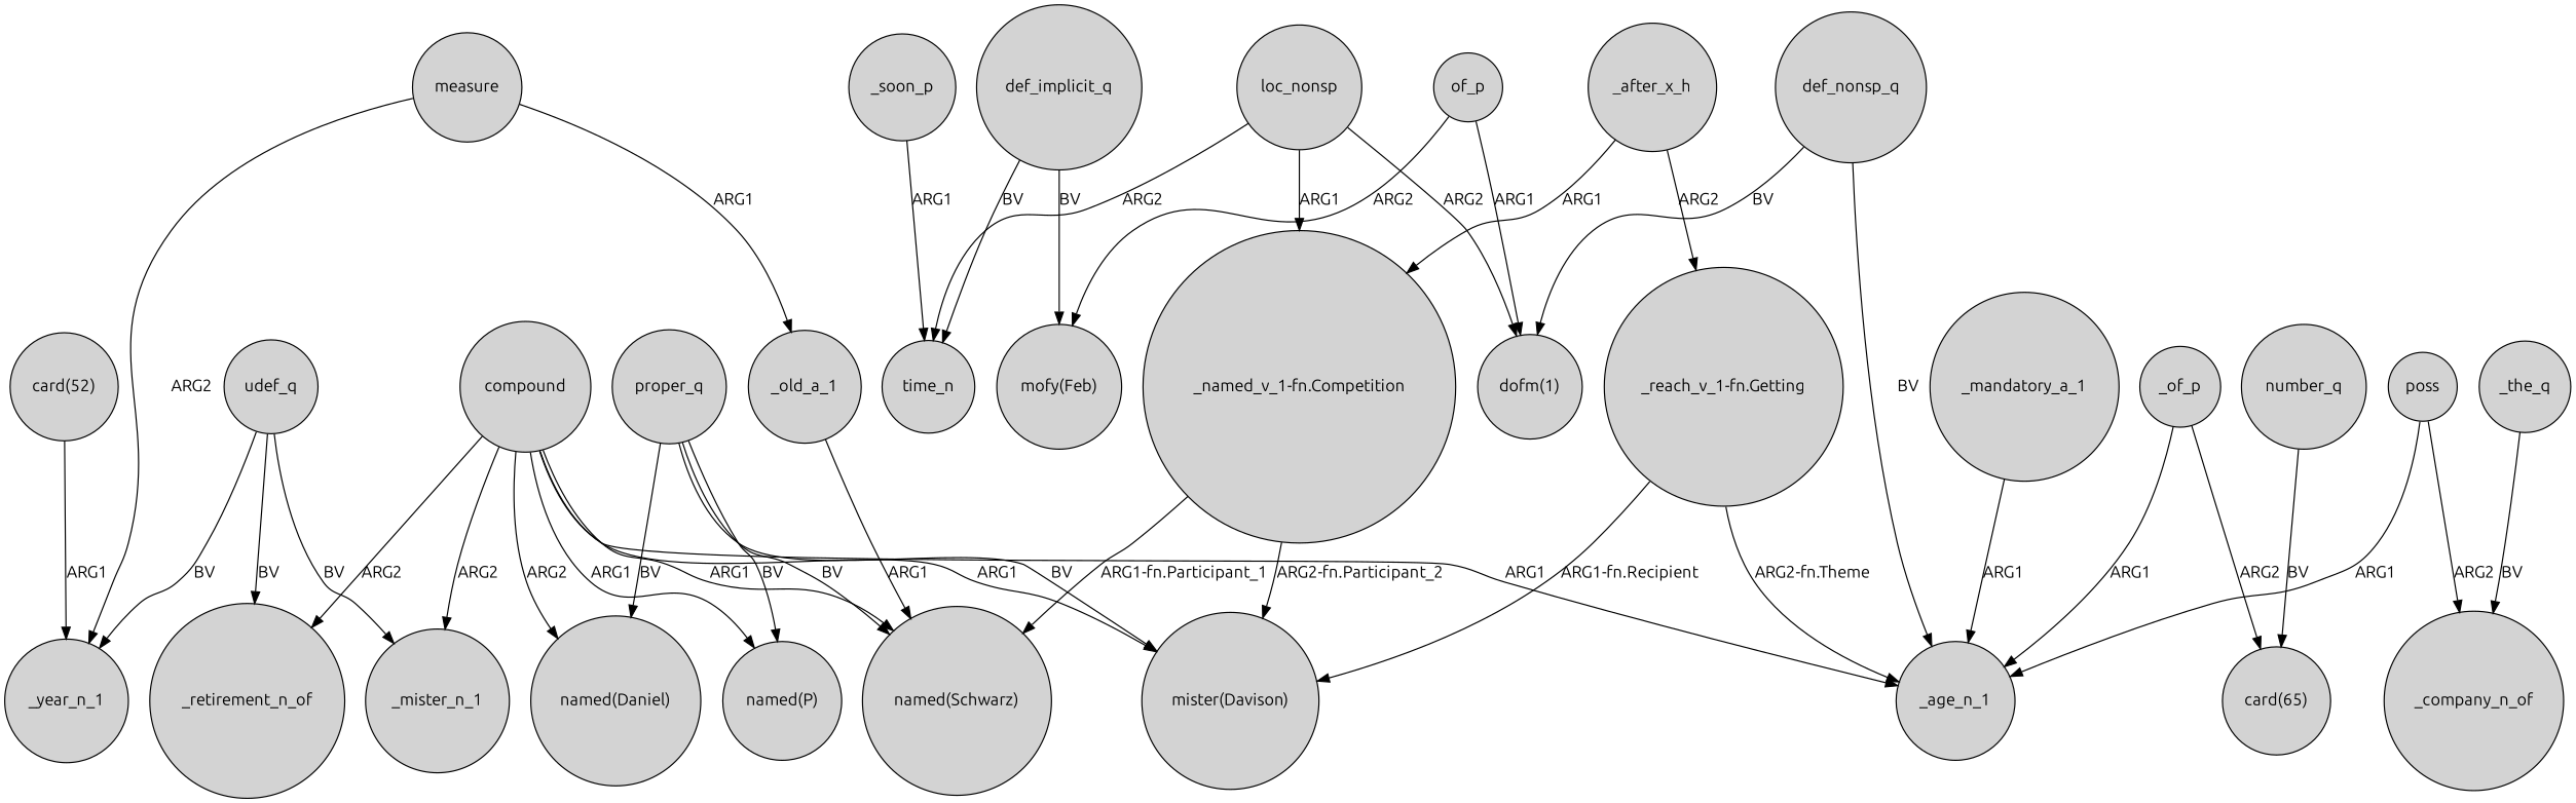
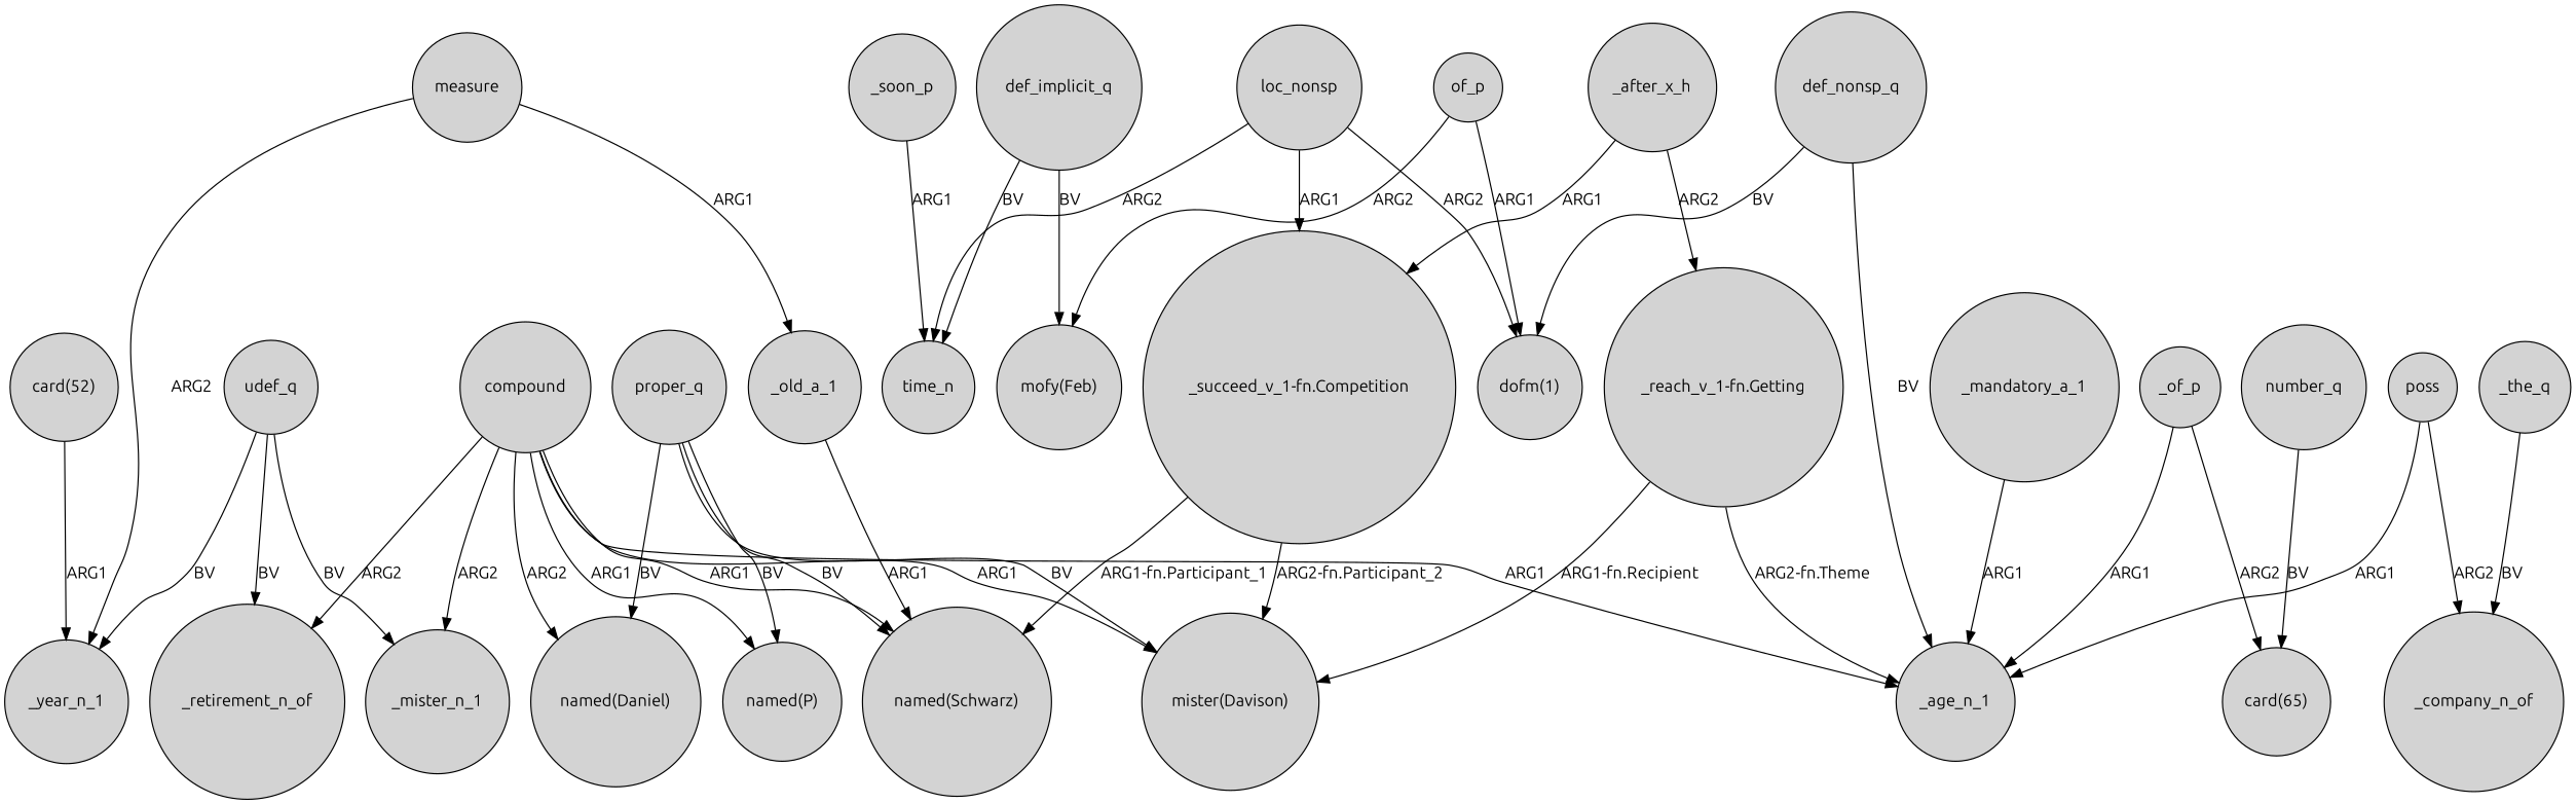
  digraph {
    fontname=Ubuntu
    node [fontname=Ubuntu shape=circle style=filled]
    edge [fontname=Ubuntu]
    "card(52)"
    _year_n_1
    compound
    _mister_n_1
    n5 [label="mister(Davison)"]
    "named(P)"
    _age_n_1
    "named(Schwarz)"
    _retirement_n_of
    "named(Daniel)"
    loc_nonsp
-   "_succeed_v_1-fn.Competition" [label="_named_v_1-fn.Competition"]
+   "_succeed_v_1-fn.Competition"
    "dofm(1)"
    time_n
    "_reach_v_1-fn.Getting"
    proper_q
    of_p
    "mofy(Feb)"
    poss
    _company_n_of
    _after_x_h
    udef_q
    measure
    _old_a_1
    def_implicit_q
    n26 [label=def_nonsp_q]
    _soon_p
    number_q
    "card(65)"
    _mandatory_a_1
    _of_p
    _the_q
    "card(52)" -> _year_n_1 [label=ARG1]
    compound -> _mister_n_1 [label=ARG2]
    compound -> n5 [label=ARG1]
    compound -> "named(P)" [label=ARG1]
    compound -> _age_n_1 [label=ARG1]
    compound -> "named(Schwarz)" [label=ARG1]
    compound -> _retirement_n_of [label=ARG2]
    compound -> "named(Daniel)" [label=ARG2]
    loc_nonsp -> "_succeed_v_1-fn.Competition" [label=ARG1]
    loc_nonsp -> "dofm(1)" [label=ARG2]
    loc_nonsp -> time_n [label=ARG2]
    "_succeed_v_1-fn.Competition" -> n5 [label="ARG2-fn.Participant_2"]
    "_succeed_v_1-fn.Competition" -> "named(Schwarz)" [label="ARG1-fn.Participant_1"]
    "_reach_v_1-fn.Getting" -> n5 [label="ARG1-fn.Recipient"]
    "_reach_v_1-fn.Getting" -> _age_n_1 [label="ARG2-fn.Theme"]
    proper_q -> n5 [label=BV]
    proper_q -> "named(P)" [label=BV]
    proper_q -> "named(Schwarz)" [label=BV]
    proper_q -> "named(Daniel)" [label=BV]
    of_p -> "dofm(1)" [label=ARG1]
    of_p -> "mofy(Feb)" [label=ARG2]
    poss -> _age_n_1 [label=ARG1]
    poss -> _company_n_of [label=ARG2]
    _after_x_h -> "_succeed_v_1-fn.Competition" [label=ARG1]
    _after_x_h -> "_reach_v_1-fn.Getting" [label=ARG2]
    udef_q -> _year_n_1 [label=BV]
    udef_q -> _mister_n_1 [label=BV]
    udef_q -> _retirement_n_of [label=BV]
    measure -> _year_n_1 [label=ARG2]
    measure -> _old_a_1 [label=ARG1]
    _old_a_1 -> "named(Schwarz)" [label=ARG1]
    def_implicit_q -> time_n [label=BV]
    def_implicit_q -> "mofy(Feb)" [label=BV]
    n26 -> _age_n_1 [label=BV]
    n26 -> "dofm(1)" [label=BV]
    _soon_p -> time_n [label=ARG1]
    number_q -> "card(65)" [label=BV]
    _mandatory_a_1 -> _age_n_1 [label=ARG1]
    _of_p -> _age_n_1 [label=ARG1]
    _of_p -> "card(65)" [label=ARG2]
    _the_q -> _company_n_of [label=BV]
  }
